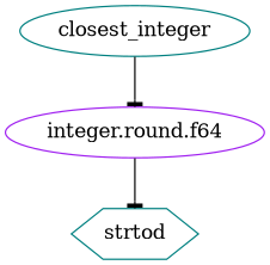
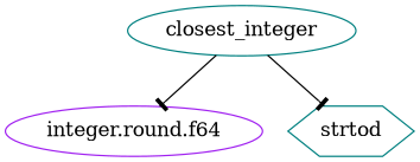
  digraph {
    node [color=teal shape=ellipse]
    edge [arrowhead=tee]
    n1 [label=closest_integer]
    n2 [color=purple label="integer.round.f64"]
    n3 [label=strtod shape=hexagon]
    n1 -> n2
-   n2 -> n3
+   n1 -> n3
  }
